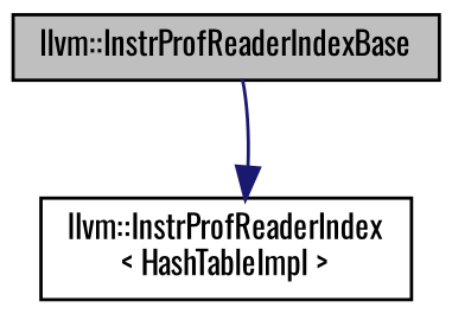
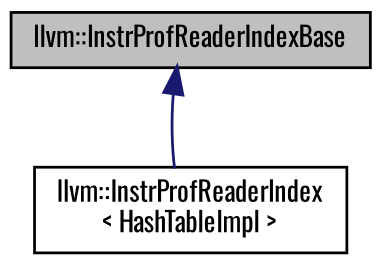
  digraph {
    fontname=Oswald
    node [color=black fontname=Oswald fontsize=10 shape=record]
    n1 [fillcolor=grey75 fontcolor=black height=0.2 label="llvm::InstrProfReaderIndexBase" style=filled width=0.4]
    n2 [height=0.2 label="llvm::InstrProfReaderIndex\l\< HashTableImpl \>" width=0.4]
-   n2 -> n1 [color=midnightblue dir=back fontname=Oswald fontsize=10 labelfontname=Helvetica labelfontsize=10 style=solid]
+   n1 -> n2 [color=midnightblue dir=back fontname=Oswald fontsize=10 labelfontname=Helvetica labelfontsize=10 style=solid]
  }
